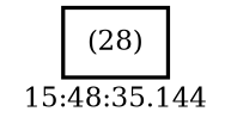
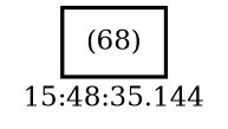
  digraph {
    label="15:48:35.144"
-   n1 [color=black fontcolor=black label="(28)" shape=rectangle style=bold]
+   n1 [color=black fontcolor=black label="(68)" shape=rectangle style=bold]
  }
